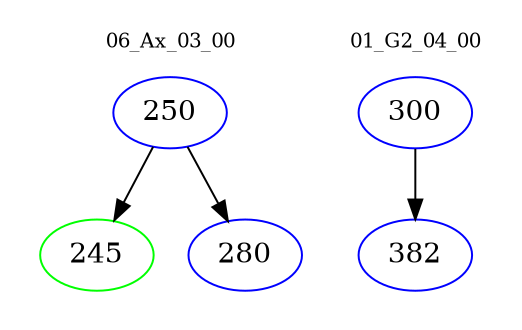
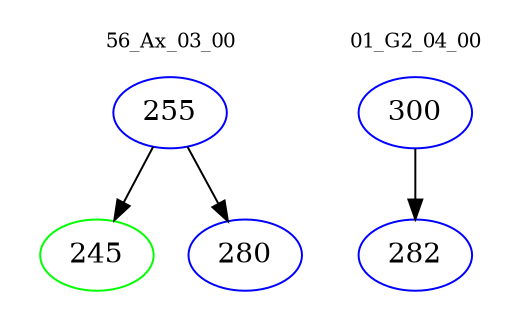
  digraph {
    node [color=blue]
    edge [color=black]
-   n1 [label=250]
+   n1 [label=255]
    n2 [color=green label=245]
    n3 [label=280]
    n4 [label=300]
-   n5 [label=382]
+   n5 [label=282]
    subgraph cluster_1 {
      color=white
      fontsize=10
-     label="06_Ax_03_00"
+     label="56_Ax_03_00"
      n1
      n2
      n3
    }
    subgraph cluster_2 {
      color=white
      fontsize=10
      label="01_G2_04_00"
      n4
      n5
    }
    n1 -> n2
    n1 -> n3
    n4 -> n5
  }
